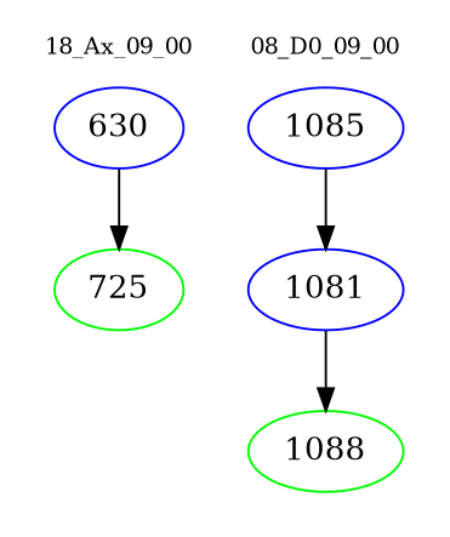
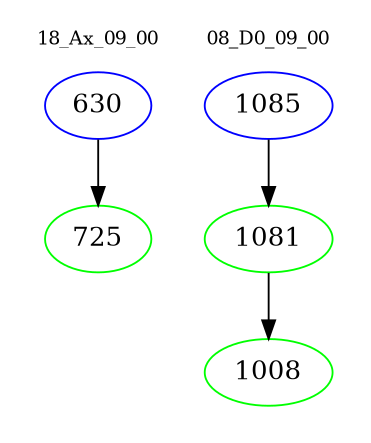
  digraph {
    node [color=blue]
    edge [color=black]
    n1 [label=630]
    n2 [color=green label=725]
    n3 [label=1085]
-   n4 [label=1081]
-   n5 [color=green label=1088]
+   n4 [color=green label=1081]
+   n5 [color=green label=1008]
    subgraph cluster_1 {
      color=white
      fontsize=10
      label="18_Ax_09_00"
      n1
      n2
    }
    subgraph cluster_2 {
      color=white
      fontsize=10
      label="08_D0_09_00"
      n3
      n4
      n5
    }
    n1 -> n2
    n3 -> n4
    n4 -> n5
  }
